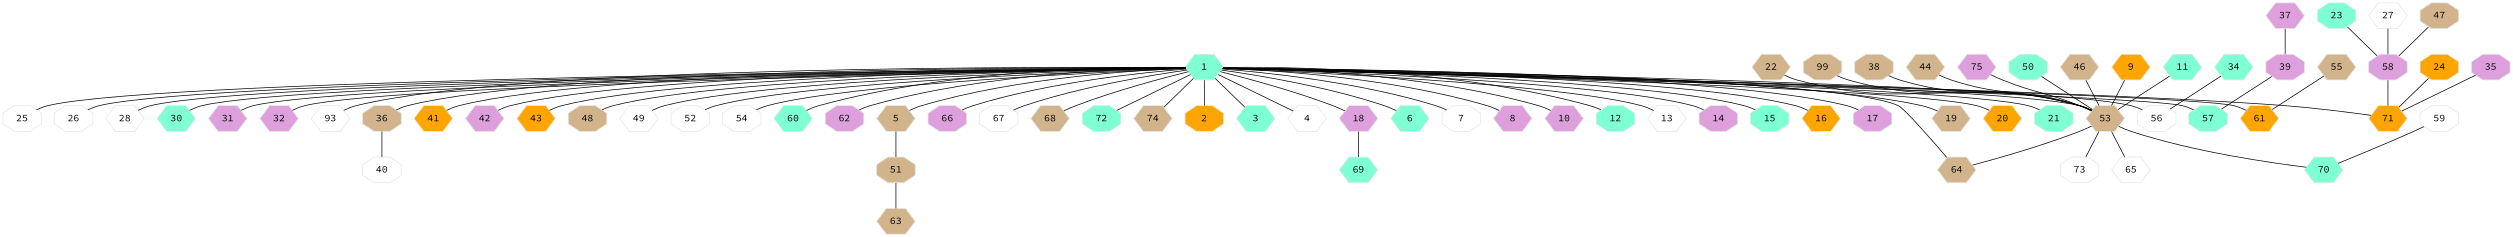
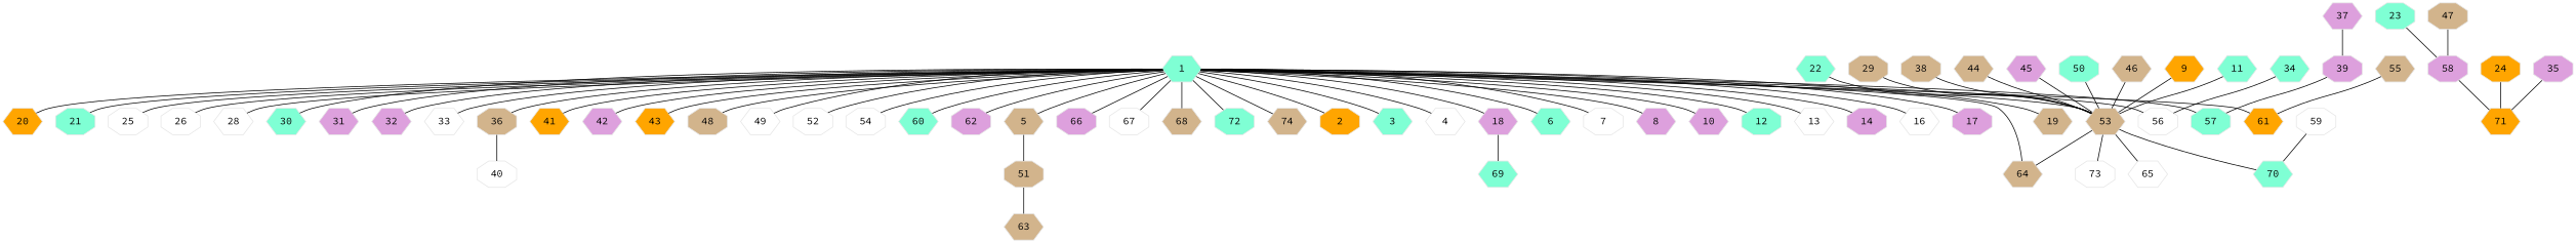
  graph {
    fontname="Source Code Pro"
    node [color=gray90 fillcolor=white fontname="Source Code Pro" shape=hexagon style=filled]
    edge [fontname="Source Code Pro" weight=1.0]
    1 [fillcolor=aquamarine]
    2 [fillcolor=orange shape=octagon]
    3 [fillcolor=aquamarine]
    4
    5 [fillcolor=tan]
    6 [fillcolor=aquamarine]
    7 [shape=octagon]
    8 [fillcolor=plum]
    10 [fillcolor=plum]
    12 [fillcolor=aquamarine shape=octagon]
    13
    14 [fillcolor=plum shape=octagon]
-   15 [fillcolor=aquamarine shape=octagon]
-   16 [fillcolor=orange]
+   16
    17 [fillcolor=plum shape=octagon]
    18 [fillcolor=plum]
    19 [fillcolor=tan]
    20 [fillcolor=orange]
    21 [fillcolor=aquamarine shape=octagon]
    25 [shape=octagon]
    26 [shape=octagon]
    28
    30 [fillcolor=aquamarine]
    31 [fillcolor=plum]
    32 [fillcolor=plum]
-   33 [label=93]
+   33
    36 [fillcolor=tan shape=octagon]
    41 [fillcolor=orange]
    42 [fillcolor=plum]
    43 [fillcolor=orange]
    48 [fillcolor=tan shape=octagon]
    49
    52 [shape=octagon]
    53 [fillcolor=tan]
    54 [shape=octagon]
    56 [shape=octagon]
    57 [fillcolor=aquamarine shape=octagon]
    60 [fillcolor=aquamarine]
    61 [fillcolor=orange]
    62 [fillcolor=plum shape=octagon]
    64 [fillcolor=tan]
    66 [fillcolor=plum shape=octagon]
    67 [shape=octagon]
    68 [fillcolor=tan]
    71 [fillcolor=orange]
    72 [fillcolor=aquamarine shape=octagon]
    74 [fillcolor=tan]
    51 [fillcolor=tan shape=octagon]
    69 [fillcolor=aquamarine]
    40 [shape=octagon]
    46 [fillcolor=tan]
    65
    70 [fillcolor=aquamarine]
    73 [shape=octagon]
    63 [fillcolor=tan]
    9 [fillcolor=orange]
    11 [fillcolor=aquamarine]
-   22 [fillcolor=tan]
+   22 [fillcolor=aquamarine]
    23 [fillcolor=aquamarine shape=octagon]
    58 [fillcolor=plum shape=octagon]
    24 [fillcolor=orange shape=octagon]
    39 [fillcolor=plum shape=octagon]
-   27
-   29 [fillcolor=tan shape=octagon label=99]
+   29 [fillcolor=tan shape=octagon]
    34 [fillcolor=aquamarine]
    35 [fillcolor=plum shape=octagon]
    37 [fillcolor=plum]
    38 [fillcolor=tan shape=octagon]
    44 [fillcolor=tan]
-   45 [fillcolor=plum label=75]
+   45 [fillcolor=plum]
    47 [fillcolor=tan shape=octagon]
    50 [fillcolor=aquamarine shape=octagon]
    55 [fillcolor=tan]
    59 [shape=octagon]
    1 -- 2
    1 -- 3
    1 -- 4
    1 -- 5
    1 -- 6
    1 -- 7
    1 -- 8
    1 -- 10
    1 -- 12
    1 -- 13
    1 -- 14
-   1 -- 15
    1 -- 16
    1 -- 17
    1 -- 18
    1 -- 19
    1 -- 20
    1 -- 21
    1 -- 25
    1 -- 26
    1 -- 28
    1 -- 30
    1 -- 31
    1 -- 32
    1 -- 33
    1 -- 36
    1 -- 41
    1 -- 42
    1 -- 43
    1 -- 48
    1 -- 49
    1 -- 52
    1 -- 53
    1 -- 54
    1 -- 56
    1 -- 57
    1 -- 60
    1 -- 61 [weight=2.0]
    1 -- 62
    1 -- 64
    1 -- 66
    1 -- 67
    1 -- 68
-   1 -- 71
    1 -- 72
    1 -- 74
    5 -- 51
    18 -- 69
    36 -- 40
    53 -- 64
    53 -- 65
    53 -- 70
    53 -- 73
    51 -- 63
    46 -- 53
    9 -- 53
    11 -- 53
    22 -- 53
    23 -- 58
    58 -- 71
    24 -- 71
    39 -- 57
-   27 -- 58
    29 -- 53
    34 -- 56
    35 -- 71
    37 -- 39
    38 -- 53
    44 -- 53
    45 -- 53
    47 -- 58
    50 -- 53
    55 -- 61
    59 -- 70
  }
